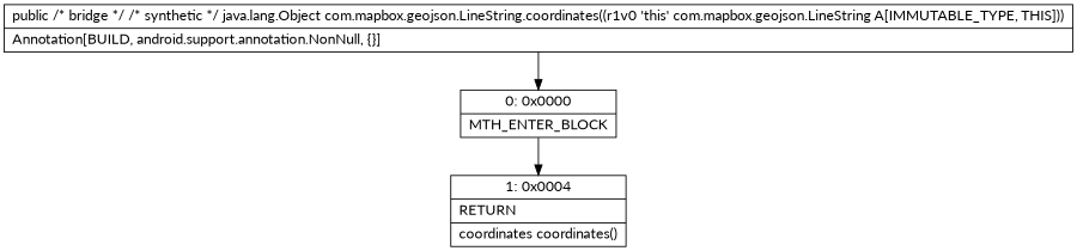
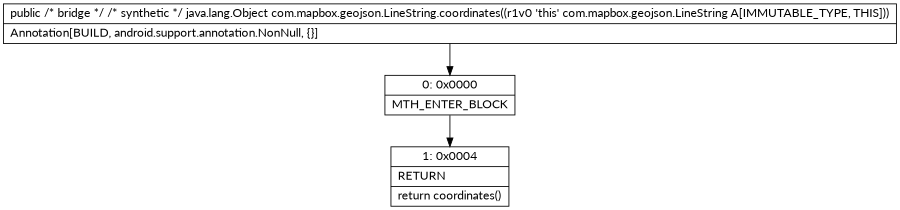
  digraph {
    fontname=Lato
    node [shape=record fontname=Lato]
    edge [fontname=Lato]
    n1 [label="{0\:\ 0x0000|MTH_ENTER_BLOCK\l}"]
-   n2 [label="{1\:\ 0x0004|RETURN\l|coordinates coordinates()\l}"]
+   n2 [label="{1\:\ 0x0004|RETURN\l|return coordinates()\l}"]
    n3 [label="{public \/* bridge *\/ \/* synthetic *\/ java.lang.Object com.mapbox.geojson.LineString.coordinates((r1v0 'this' com.mapbox.geojson.LineString A[IMMUTABLE_TYPE, THIS]))  | Annotation[BUILD, android.support.annotation.NonNull, \{\}]\l}"]
    n1 -> n2
    n3 -> n1
  }
